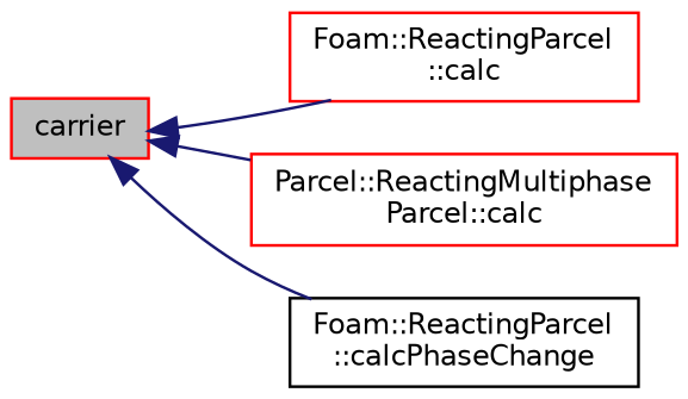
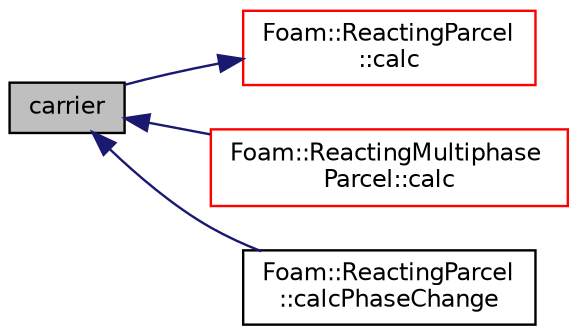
  digraph {
    rankdir=LR
    node [color=black fontname=Helvetica fontsize=10 shape=record]
    edge [color=midnightblue dir=back fontname=Helvetica fontsize=10 labelfontname=Helvetica labelfontsize=10 style=solid]
-   n1 [color=red fillcolor=grey75 fontcolor=black height=0.2 label=carrier style=filled width=0.4]
+   n1 [fillcolor=grey75 fontcolor=black height=0.2 label=carrier style=filled width=0.4]
    n2 [color=red height=0.2 label="Foam::ReactingParcel\l::calc" width=0.4]
-   n3 [color=red height=0.2 label="Parcel::ReactingMultiphase\lParcel::calc" width=0.4]
+   n3 [color=red height=0.2 label="Foam::ReactingMultiphase\lParcel::calc" width=0.4]
    n4 [height=0.2 label="Foam::ReactingParcel\l::calcPhaseChange" width=0.4]
-   n1 -> n2
+   n2 -> n1
    n1 -> n3
    n1 -> n4
  }
